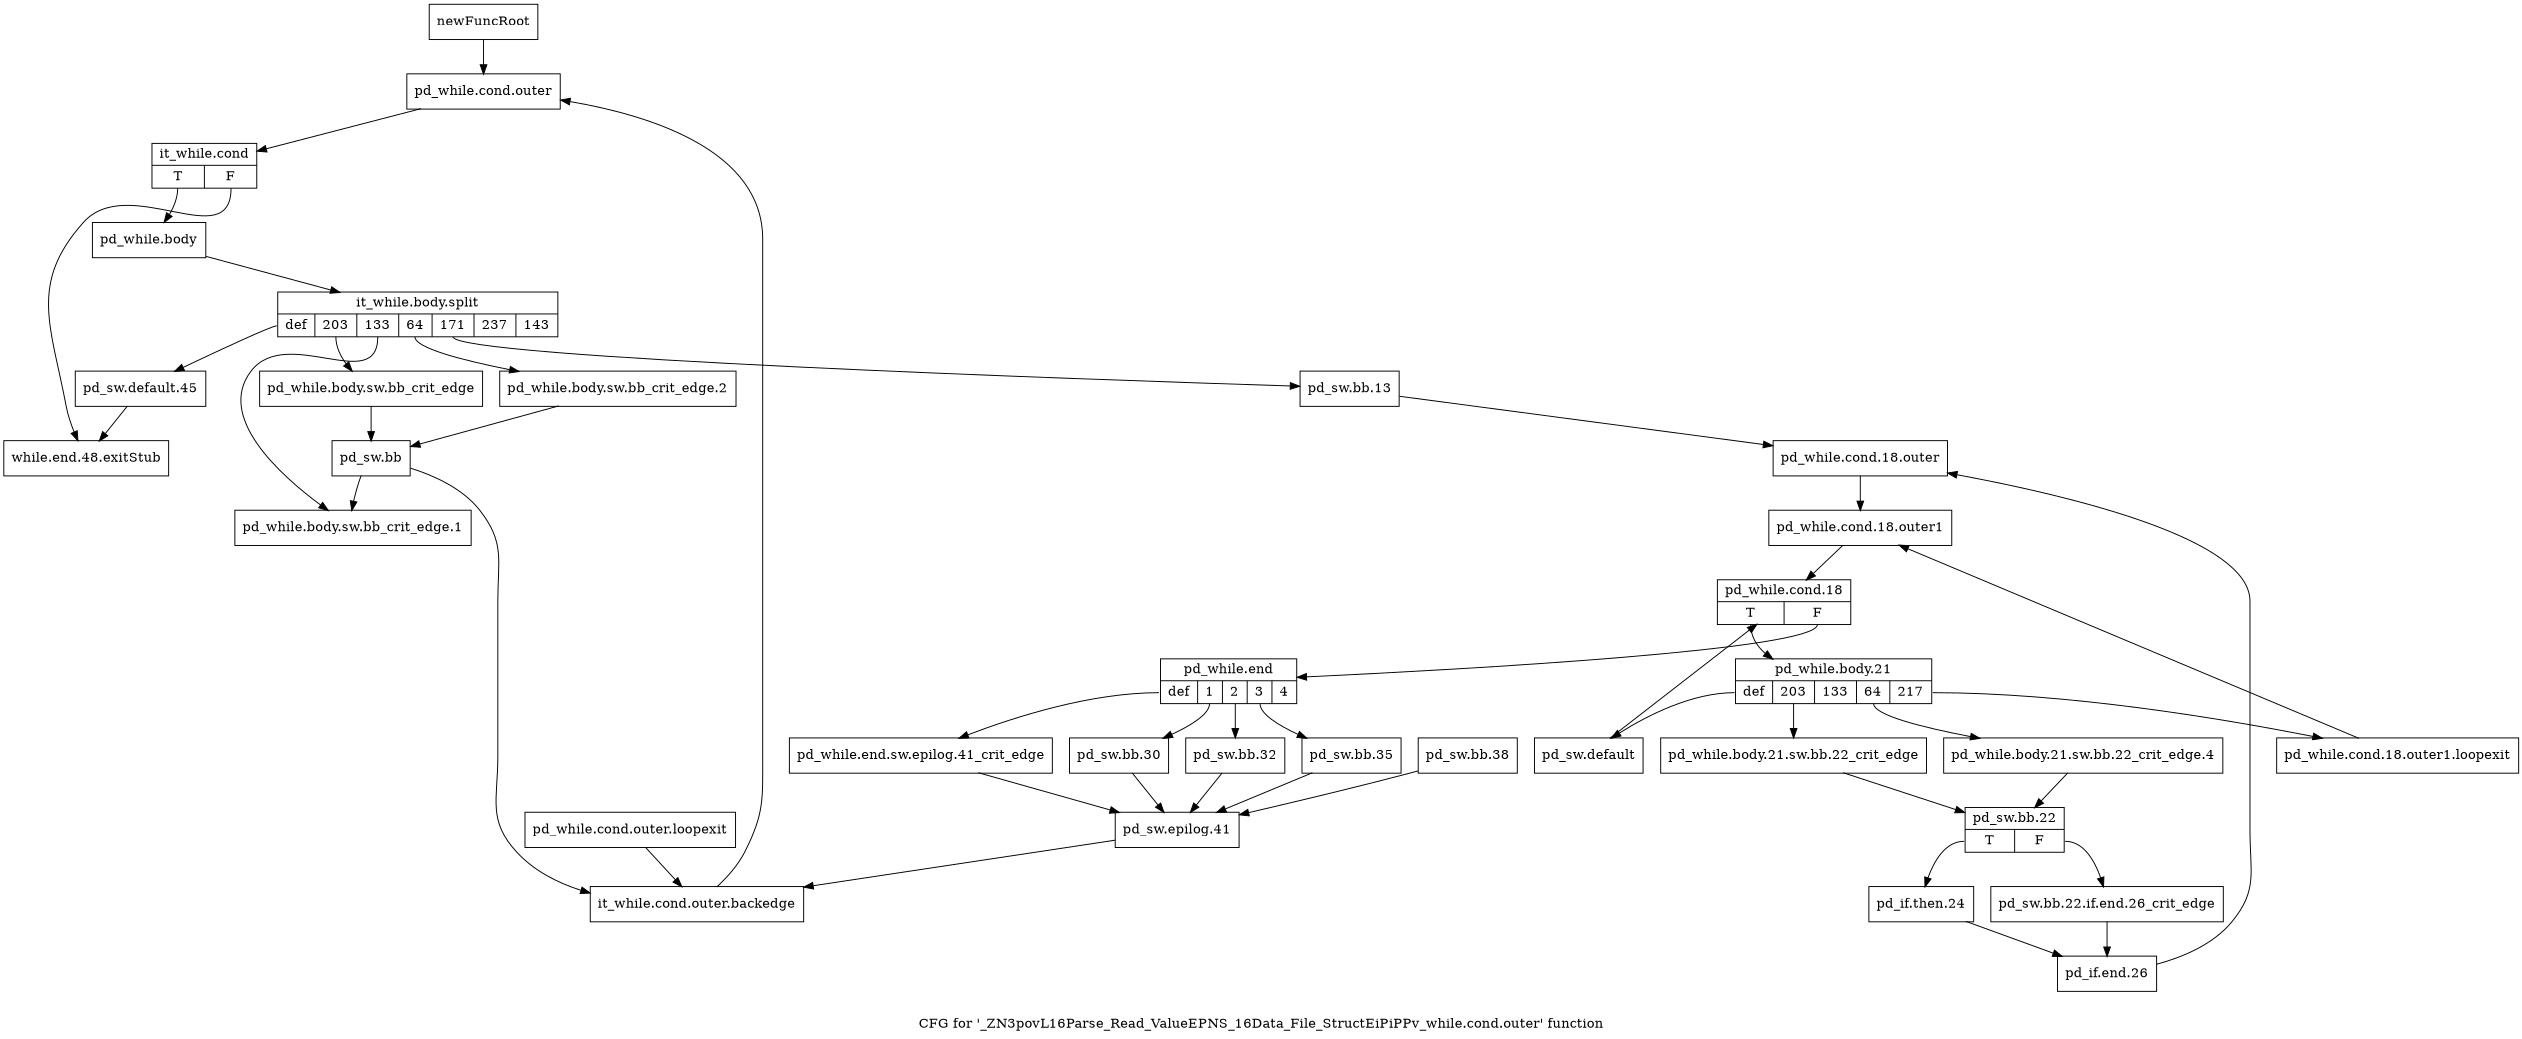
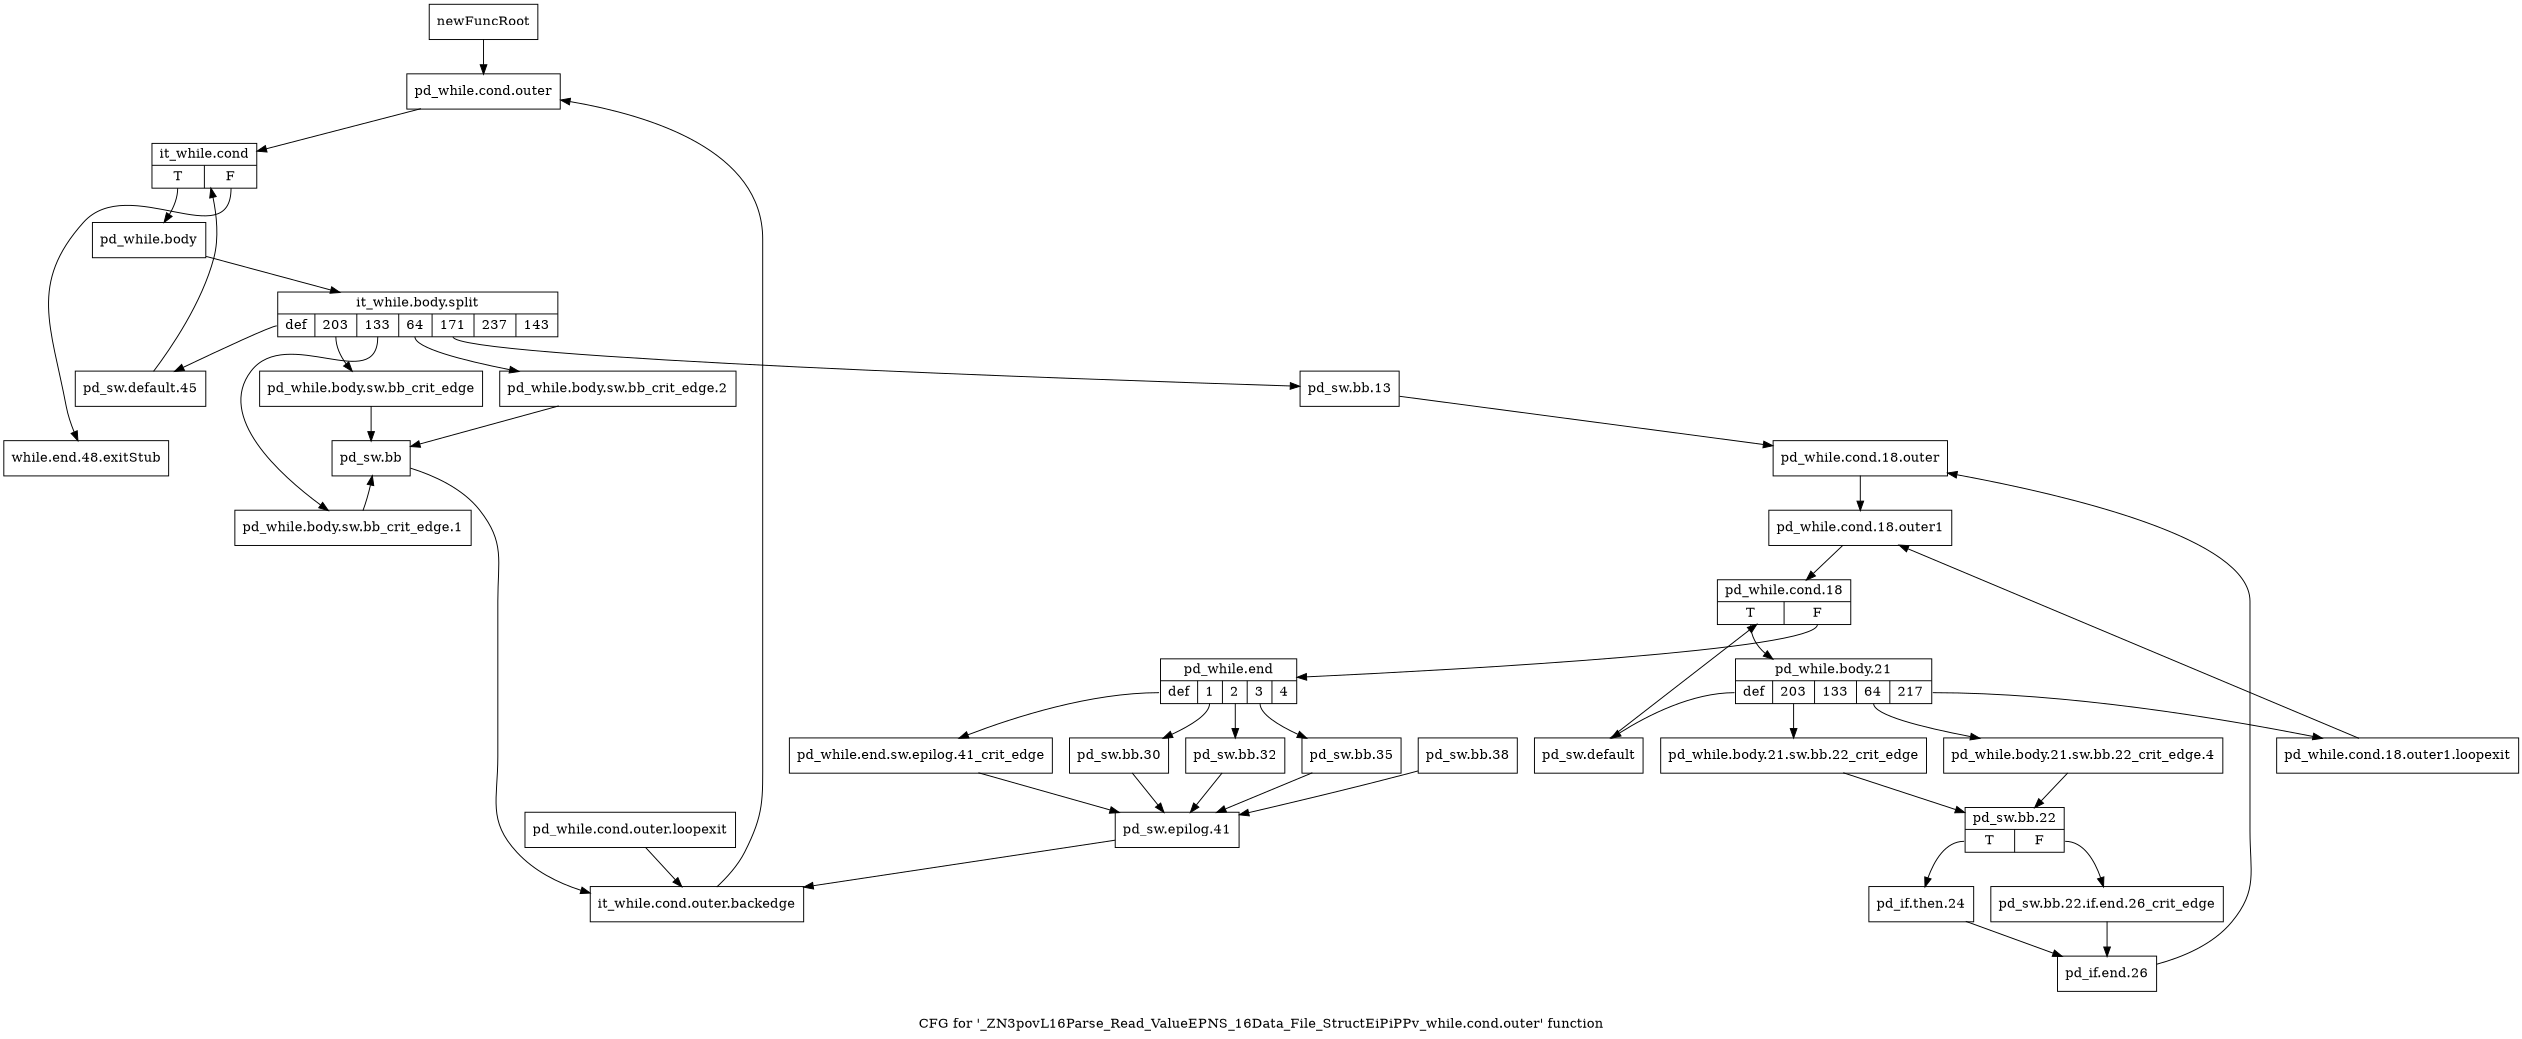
  digraph {
    label="CFG for '_ZN3povL16Parse_Read_ValueEPNS_16Data_File_StructEiPiPPv_while.cond.outer' function"
    node [shape=record]
    n1 [label="{newFuncRoot}"]
    n2 [label="{pd_while.cond.outer}"]
    n3 [label="{it_while.cond|{<s0>T|<s1>F}}"]
    n4 [label="{while.end.48.exitStub}"]
    n5 [label="{pd_while.body}"]
    n6 [label="{it_while.body.split|{<s0>def|<s1>203|<s2>133|<s3>64|<s4>171|<s5>237|<s6>143}}"]
    n7 [label="{pd_sw.default.45}"]
    n8 [label="{pd_while.body.sw.bb_crit_edge}"]
    n9 [label="{pd_while.body.sw.bb_crit_edge.1}"]
    n10 [label="{pd_while.body.sw.bb_crit_edge.2}"]
    n11 [label="{pd_sw.bb.13}"]
    n12 [label="{pd_sw.bb}"]
    n13 [label="{pd_while.cond.18.outer}"]
    n14 [label="{pd_while.cond.outer.loopexit}"]
    n15 [label="{it_while.cond.outer.backedge}"]
    n16 [label="{pd_while.cond.18.outer1}"]
    n17 [label="{pd_while.cond.18|{<s0>T|<s1>F}}"]
    n18 [label="{pd_while.body.21|{<s0>def|<s1>203|<s2>133|<s3>64|<s4>217}}"]
    n19 [label="{pd_while.end|{<s0>def|<s1>1|<s2>2|<s3>3|<s4>4}}"]
    n20 [label="{pd_sw.default}"]
    n21 [label="{pd_while.body.21.sw.bb.22_crit_edge}"]
    n22 [label="{pd_while.body.21.sw.bb.22_crit_edge.4}"]
    n23 [label="{pd_while.cond.18.outer1.loopexit}"]
    n24 [label="{pd_while.end.sw.epilog.41_crit_edge}"]
    n25 [label="{pd_sw.bb.30}"]
    n26 [label="{pd_sw.bb.32}"]
    n27 [label="{pd_sw.bb.35}"]
    n28 [label="{pd_sw.bb.22|{<s0>T|<s1>F}}"]
    n29 [label="{pd_sw.epilog.41}"]
    n30 [label="{pd_sw.bb.38}"]
    n31 [label="{pd_if.then.24}"]
    n32 [label="{pd_sw.bb.22.if.end.26_crit_edge}"]
    n33 [label="{pd_if.end.26}"]
    n1 -> n2
    n2 -> n3
    n3 -> n4 [tailport=s1]
    n3 -> n5 [tailport=s0]
    n5 -> n6
    n6 -> n7 [tailport=s0]
    n6 -> n8 [tailport=s1]
    n6 -> n9 [tailport=s2]
    n6 -> n10 [tailport=s3]
    n6 -> n11 [tailport=s4]
-   n7 -> n4
+   n7 -> n3
    n8 -> n12
-   n12 -> n9
+   n9 -> n12
    n10 -> n12
    n11 -> n13
    n12 -> n15
    n13 -> n16
    n14 -> n15
    n15 -> n2
    n16 -> n17
    n17 -> n18 [tailport=s0]
    n17 -> n19 [tailport=s1]
    n18 -> n20 [tailport=s0]
    n18 -> n21 [tailport=s1]
    n18 -> n22 [tailport=s3]
    n18 -> n23 [tailport=s4]
    n19 -> n24 [tailport=s0]
    n19 -> n25 [tailport=s1]
    n19 -> n26 [tailport=s2]
    n19 -> n27 [tailport=s3]
    n20 -> n17
    n21 -> n28
    n22 -> n28
    n23 -> n16
    n24 -> n29
    n25 -> n29
    n26 -> n29
    n27 -> n29
    n28 -> n31 [tailport=s0]
    n28 -> n32 [tailport=s1]
    n29 -> n15
    n30 -> n29
    n31 -> n33
    n32 -> n33
    n33 -> n13
  }
